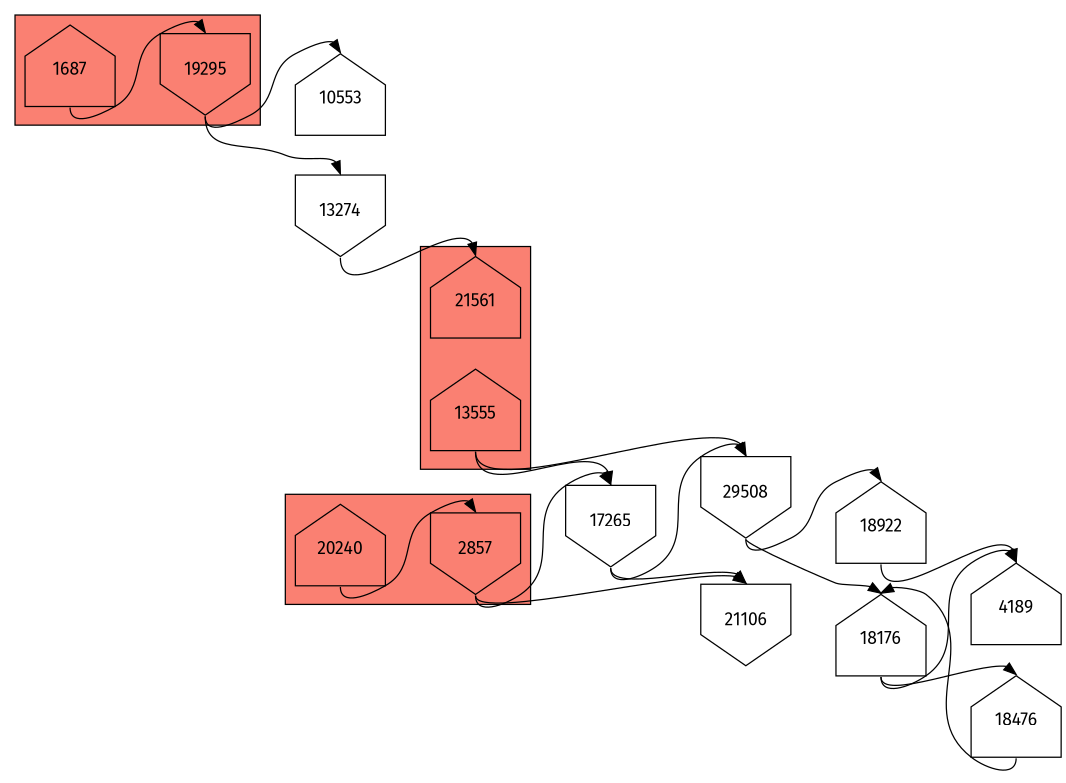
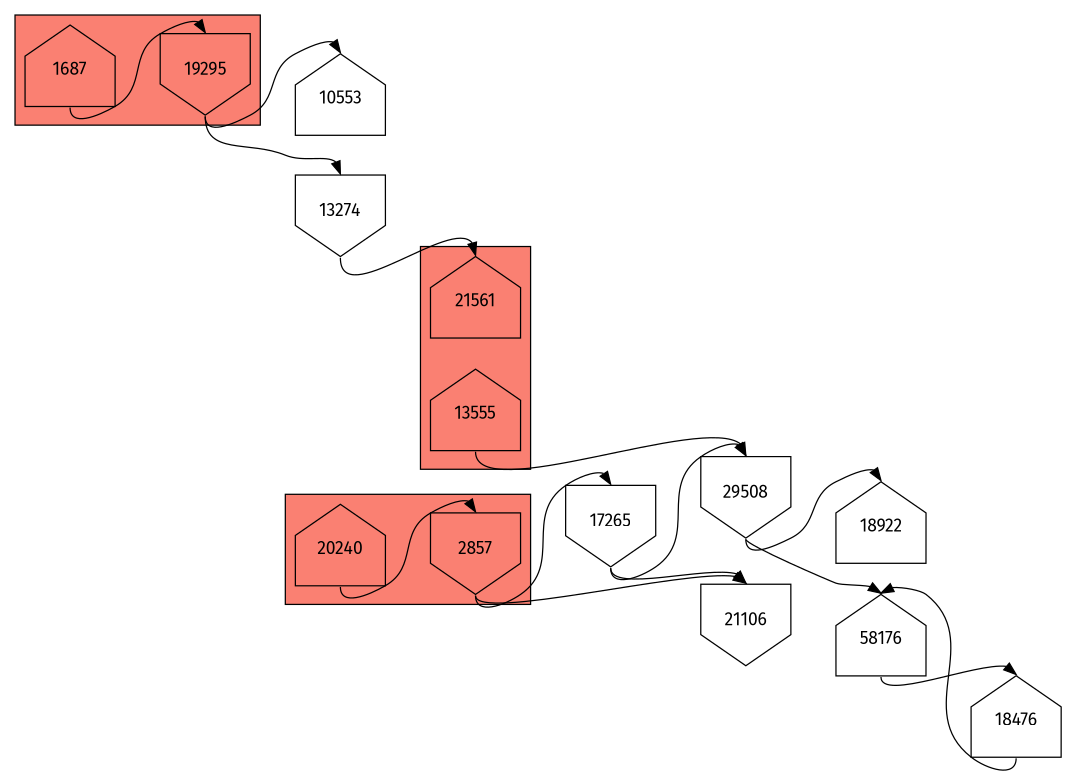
  digraph {
    fontname="Fira Sans"
    rankdir=LR
    node [fontname="Fira Sans" shape=house]
    edge [fontname="Fira Sans" headport=n tailport=s]
    1687 [height=1 width=1]
    19295 [height=1 shape=invhouse width=1]
    21561 [height=1 width=1]
    13555 [height=1 width=1]
    n5 [height=1 label=20240 width=1]
    2857 [height=1 shape=invhouse width=1]
    10553 [height=1 width=1]
    13274 [height=1 shape=invhouse width=1]
    17265 [height=1 shape=invhouse width=1]
    n10 [height=1 label=29508 shape=invhouse width=1]
    n11 [height=1 label=21106 shape=invhouse width=1]
-   18176 [height=1 width=1]
+   18176 [height=1 width=1 label=58176]
    18922 [height=1 width=1]
-   4189 [height=1 width=1]
    18476 [height=1 width=1]
    subgraph cluster_1 {
      fillcolor=salmon
      style=filled
      1687
      19295
    }
    subgraph cluster_2 {
      fillcolor=salmon
      style=filled
      21561
      13555
    }
    subgraph cluster_3 {
      fillcolor=salmon
      style=filled
      n5
      2857
    }
    1687 -> 19295
    19295 -> 10553
    19295 -> 13274
-   13555 -> 17265
    13555 -> n10
    n5 -> 2857
    2857 -> 17265
    2857 -> n11
    13274 -> 21561
    17265 -> n10
    17265 -> n11
    n10 -> 18176
    n10 -> 18922
-   18176 -> 4189
    18176 -> 18476
-   18922 -> 4189
    18476 -> 18176
  }
